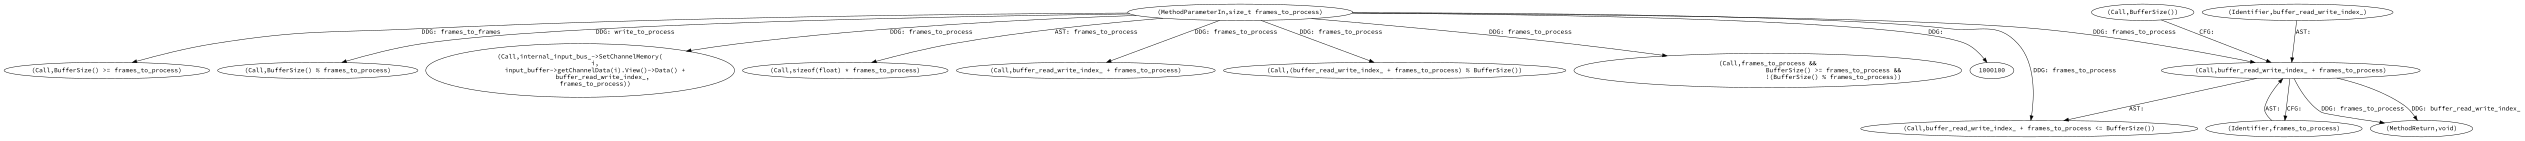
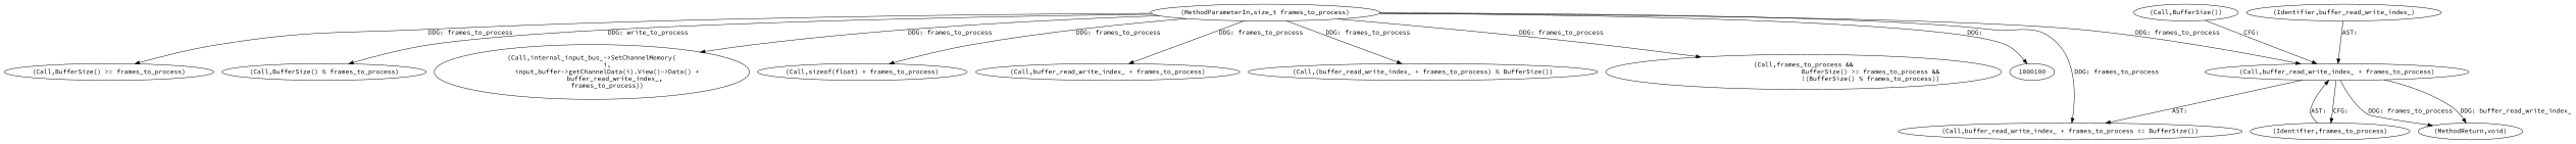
  digraph {
    fontname="Source Code Pro"
    node [fontname="Source Code Pro"]
    edge [fontname="Source Code Pro"]
    n1 [label="(Call,buffer_read_write_index_ + frames_to_process)"]
    n2 [label="(Identifier,frames_to_process)"]
    n3 [label="(Call,buffer_read_write_index_ + frames_to_process <= BufferSize())"]
    n4 [label="(MethodReturn,void)"]
    n5 [label="(MethodParameterIn,size_t frames_to_process)"]
    n6 [label="(Call,BufferSize() >= frames_to_process)"]
    n7 [label="(Call,BufferSize() % frames_to_process)"]
    n8 [label="(Call,internal_input_bus_->SetChannelMemory(\n        i,\n        input_buffer->getChannelData(i).View()->Data() +\n            buffer_read_write_index_,\n        frames_to_process))"]
    n9 [label="(Call,sizeof(float) * frames_to_process)"]
    n10 [label="(Call,buffer_read_write_index_ + frames_to_process)"]
    n11 [label="(Call,(buffer_read_write_index_ + frames_to_process) % BufferSize())"]
    n12 [label="(Call,frames_to_process &&\n                                   BufferSize() >= frames_to_process &&\n                                   !(BufferSize() % frames_to_process))"]
    1000100
    n14 [label="(Call,BufferSize())"]
    n15 [label="(Identifier,buffer_read_write_index_)"]
    n1 -> n2 [label="CFG: "]
    n1 -> n3 [label="AST: "]
    n1 -> n4 [label="DDG: frames_to_process"]
    n1 -> n4 [label="DDG: buffer_read_write_index_"]
    n2 -> n1 [label="AST: "]
    n5 -> n1 [label="DDG: frames_to_process"]
    n5 -> n3 [label="DDG: frames_to_process"]
-   n5 -> n6 [label="DDG: frames_to_frames"]
+   n5 -> n6 [label="DDG: frames_to_process"]
    n5 -> n7 [label="DDG: write_to_process"]
    n5 -> n8 [label="DDG: frames_to_process"]
-   n5 -> n9 [label="AST: frames_to_process"]
+   n5 -> n9 [label="DDG: frames_to_process"]
    n5 -> n10 [label="DDG: frames_to_process"]
    n5 -> n11 [label="DDG: frames_to_process"]
    n5 -> n12 [label="DDG: frames_to_process"]
    n5 -> 1000100 [label="DDG: "]
    n14 -> n1 [label="CFG: "]
    n15 -> n1 [label="AST: "]
  }
